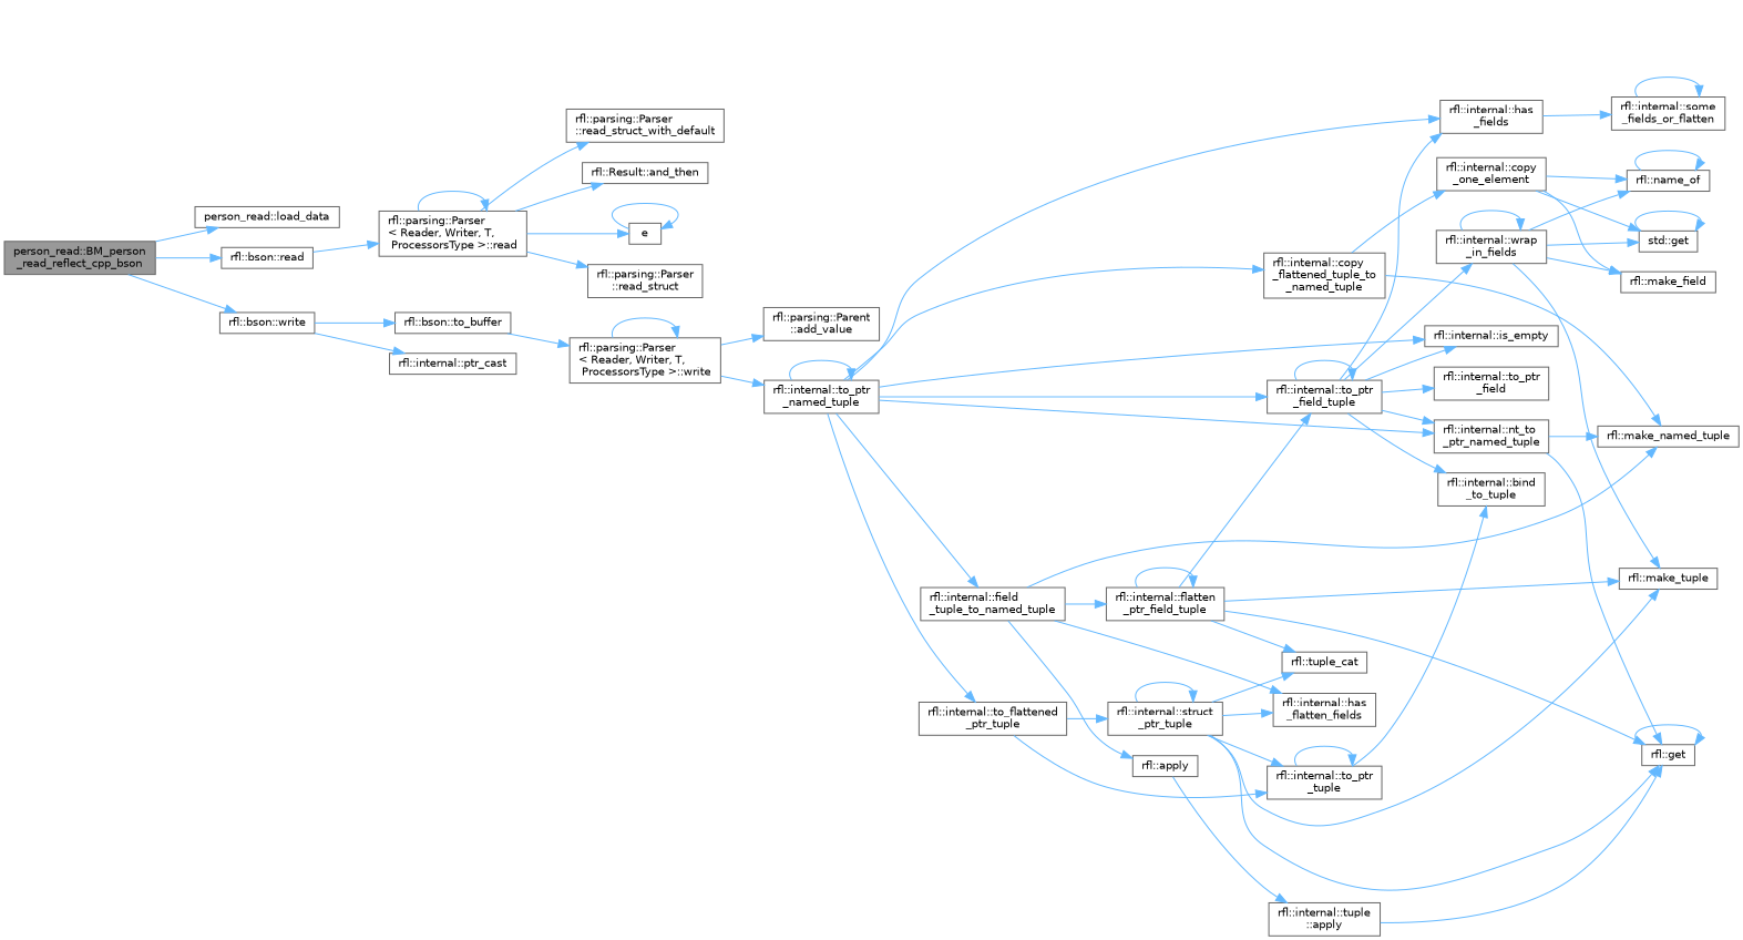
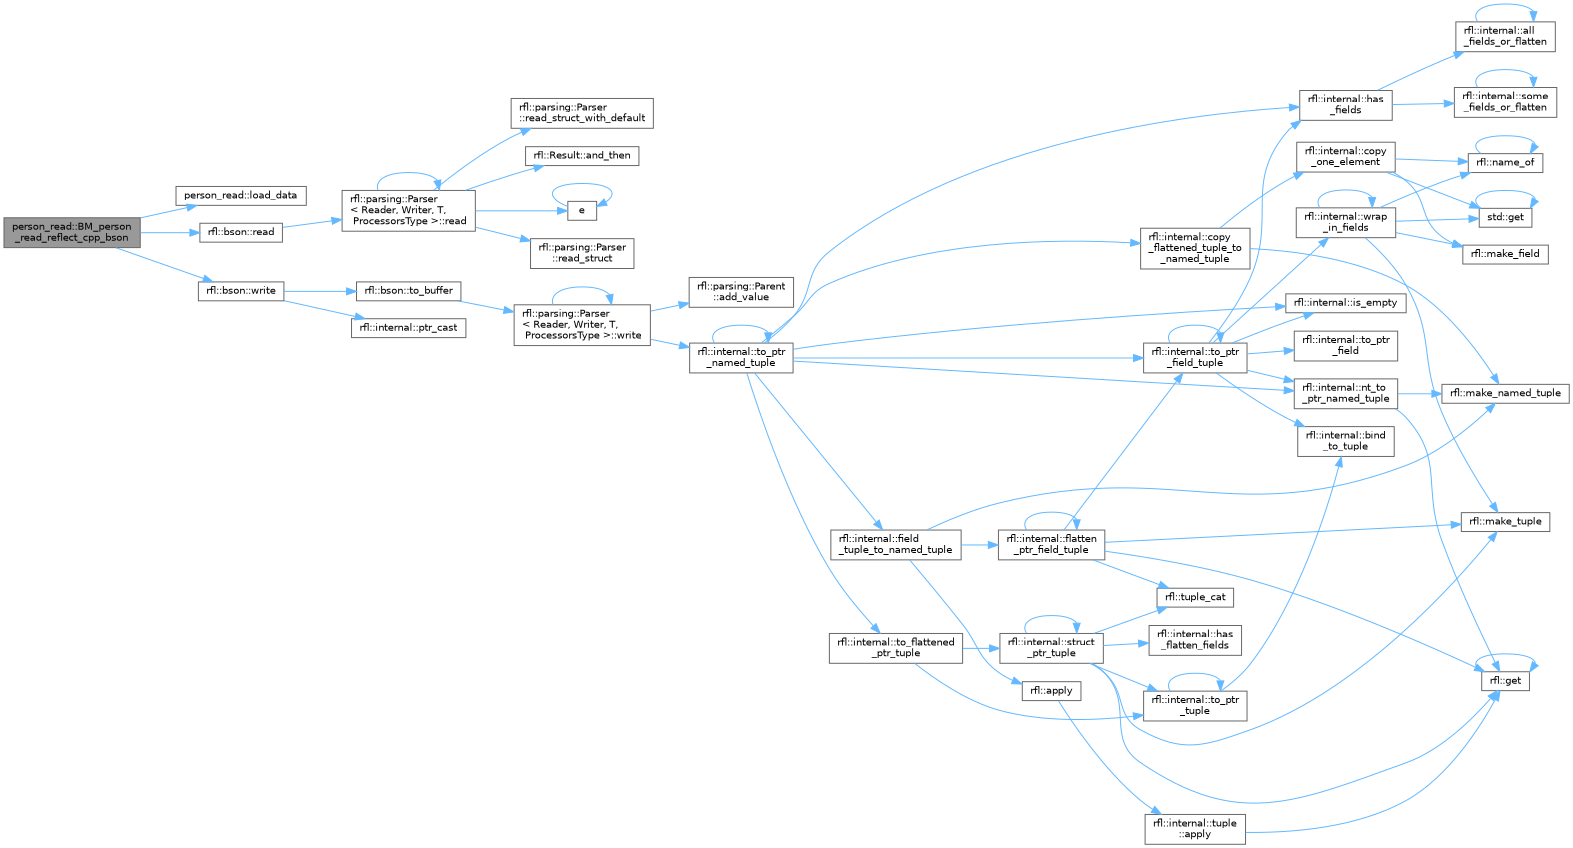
  digraph {
    rankdir=LR
    node [color=grey40 fillcolor=white fontname=Helvetica fontsize=10 shape=box style=filled]
    edge [color=steelblue1 fontname=Helvetica fontsize=10 labelfontname=Helvetica labelfontsize=10 style=solid]
    n1 [color=gray40 fillcolor=grey60 fontcolor=black height=0.2 label="person_read::BM_person\l_read_reflect_cpp_bson" width=0.4]
    n2 [height=0.2 label="person_read::load_data" width=0.4]
    n3 [height=0.2 label="rfl::bson::read" width=0.4]
    n4 [height=0.2 label="rfl::bson::write" width=0.4]
    n5 [height=0.2 label="rfl::parsing::Parser\l\< Reader, Writer, T,\l ProcessorsType \>::read" width=0.4]
    n6 [height=0.2 label="rfl::internal::ptr_cast" width=0.4]
    n7 [height=0.2 label="rfl::bson::to_buffer" width=0.4]
    n8 [height=0.2 label="rfl::Result::and_then" width=0.4]
    n9 [height=0.2 label=e width=0.4]
    n10 [height=0.2 label="rfl::parsing::Parser\l::read_struct" width=0.4]
    n11 [height=0.2 label="rfl::parsing::Parser\l::read_struct_with_default" width=0.4]
    n12 [height=0.2 label="rfl::parsing::Parser\l\< Reader, Writer, T,\l ProcessorsType \>::write" width=0.4]
    n13 [height=0.2 label="rfl::parsing::Parent\l::add_value" width=0.4]
    n14 [height=0.2 label="rfl::internal::to_ptr\l_named_tuple" width=0.4]
    n15 [height=0.2 label="rfl::internal::copy\l_flattened_tuple_to\l_named_tuple" width=0.4]
    n16 [height=0.2 label="rfl::internal::field\l_tuple_to_named_tuple" width=0.4]
    n17 [height=0.2 label="rfl::internal::to_ptr\l_field_tuple" width=0.4]
    n18 [height=0.2 label="rfl::internal::has\l_fields" width=0.4]
    n19 [height=0.2 label="rfl::internal::is_empty" width=0.4]
    n20 [height=0.2 label="rfl::internal::nt_to\l_ptr_named_tuple" width=0.4]
    n21 [height=0.2 label="rfl::internal::to_flattened\l_ptr_tuple" width=0.4]
    n22 [height=0.2 label="rfl::internal::copy\l_one_element" width=0.4]
    n23 [height=0.2 label="rfl::make_named_tuple" width=0.4]
    n24 [height=0.2 label="rfl::apply" width=0.4]
    n25 [height=0.2 label="rfl::internal::flatten\l_ptr_field_tuple" width=0.4]
    n26 [height=0.2 label="rfl::internal::has\l_flatten_fields" width=0.4]
    n27 [height=0.2 label="rfl::internal::bind\l_to_tuple" width=0.4]
    n28 [height=0.2 label="rfl::internal::to_ptr\l_field" width=0.4]
    n29 [height=0.2 label="rfl::internal::wrap\l_in_fields" width=0.4]
+   n30 [height=0.2 label="rfl::internal::all\l_fields_or_flatten" width=0.4]
    n31 [height=0.2 label="rfl::internal::some\l_fields_or_flatten" width=0.4]
    n32 [height=0.2 label="rfl::get" width=0.4]
    n33 [height=0.2 label="rfl::internal::struct\l_ptr_tuple" width=0.4]
    n34 [height=0.2 label="rfl::internal::to_ptr\l_tuple" width=0.4]
    n35 [height=0.2 label="std::get" width=0.4]
    n36 [height=0.2 label="rfl::make_field" width=0.4]
    n37 [height=0.2 label="rfl::name_of" width=0.4]
    n38 [height=0.2 label="rfl::internal::tuple\l::apply" width=0.4]
    n39 [height=0.2 label="rfl::make_tuple" width=0.4]
    n40 [height=0.2 label="rfl::tuple_cat" width=0.4]
    n1 -> n2
    n1 -> n3
    n1 -> n4
    n3 -> n5
    n4 -> n6
    n4 -> n7
    n5 -> n5
    n5 -> n8
    n5 -> n9
    n5 -> n10
    n5 -> n11
    n7 -> n12
    n9 -> n9
    n12 -> n12
    n12 -> n13
    n12 -> n14
    n14 -> n14
    n14 -> n15
    n14 -> n16
    n14 -> n17
    n14 -> n18
    n14 -> n19
    n14 -> n20
    n14 -> n21
    n15 -> n22
    n15 -> n23
    n16 -> n23
    n16 -> n24
    n16 -> n25
-   n16 -> n26
    n17 -> n17
    n17 -> n18
    n17 -> n19
    n17 -> n20
    n17 -> n27
    n17 -> n28
    n17 -> n29
+   n18 -> n30
    n18 -> n31
    n20 -> n23
    n20 -> n32
    n21 -> n33
    n21 -> n34
    n22 -> n35
    n22 -> n36
    n22 -> n37
    n24 -> n38
    n25 -> n17
    n25 -> n25
    n25 -> n32
    n25 -> n39
    n25 -> n40
    n29 -> n29
    n29 -> n35
    n29 -> n36
    n29 -> n37
    n29 -> n39
+   n30 -> n30
    n31 -> n31
    n32 -> n32
    n33 -> n26
    n33 -> n32
    n33 -> n33
    n33 -> n34
    n33 -> n39
    n33 -> n40
    n34 -> n27
    n34 -> n34
    n35 -> n35
    n37 -> n37
    n38 -> n32
  }
